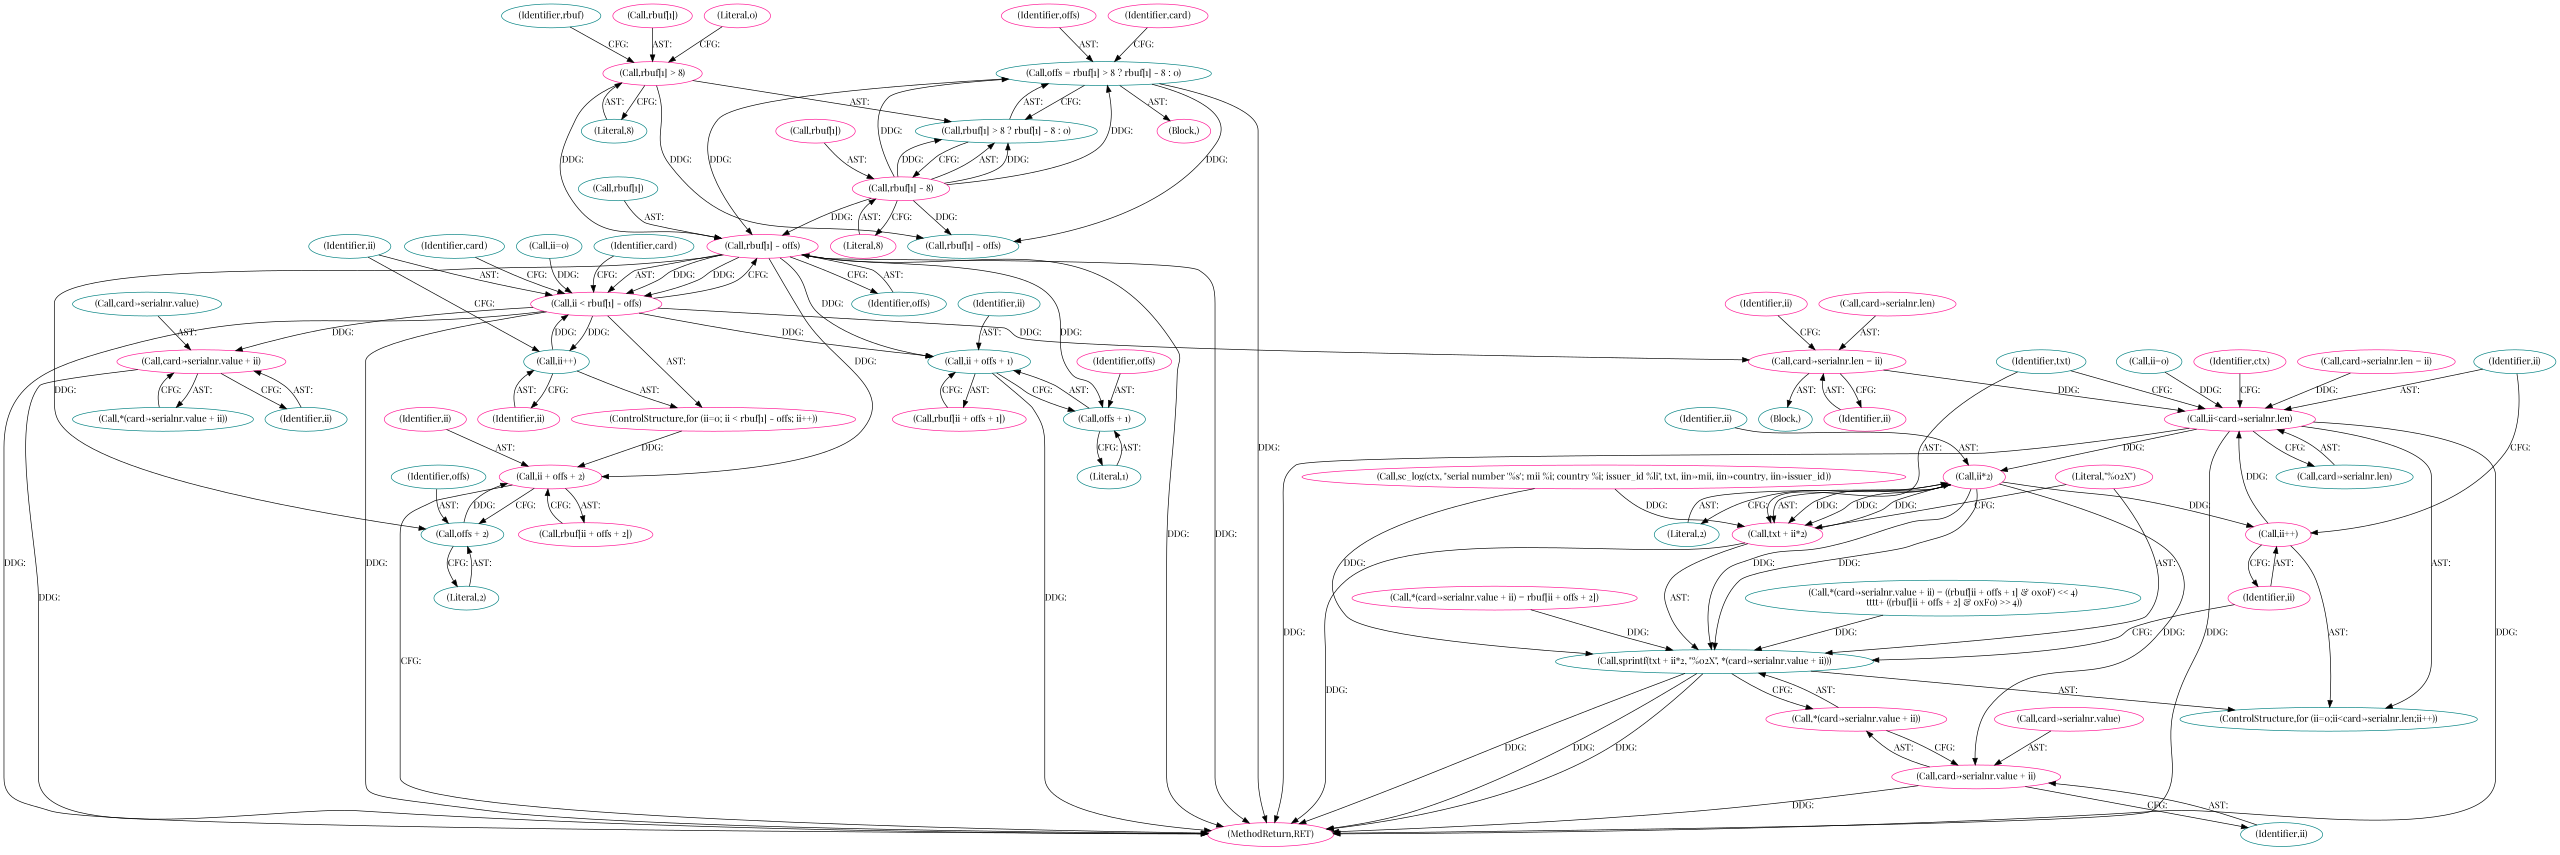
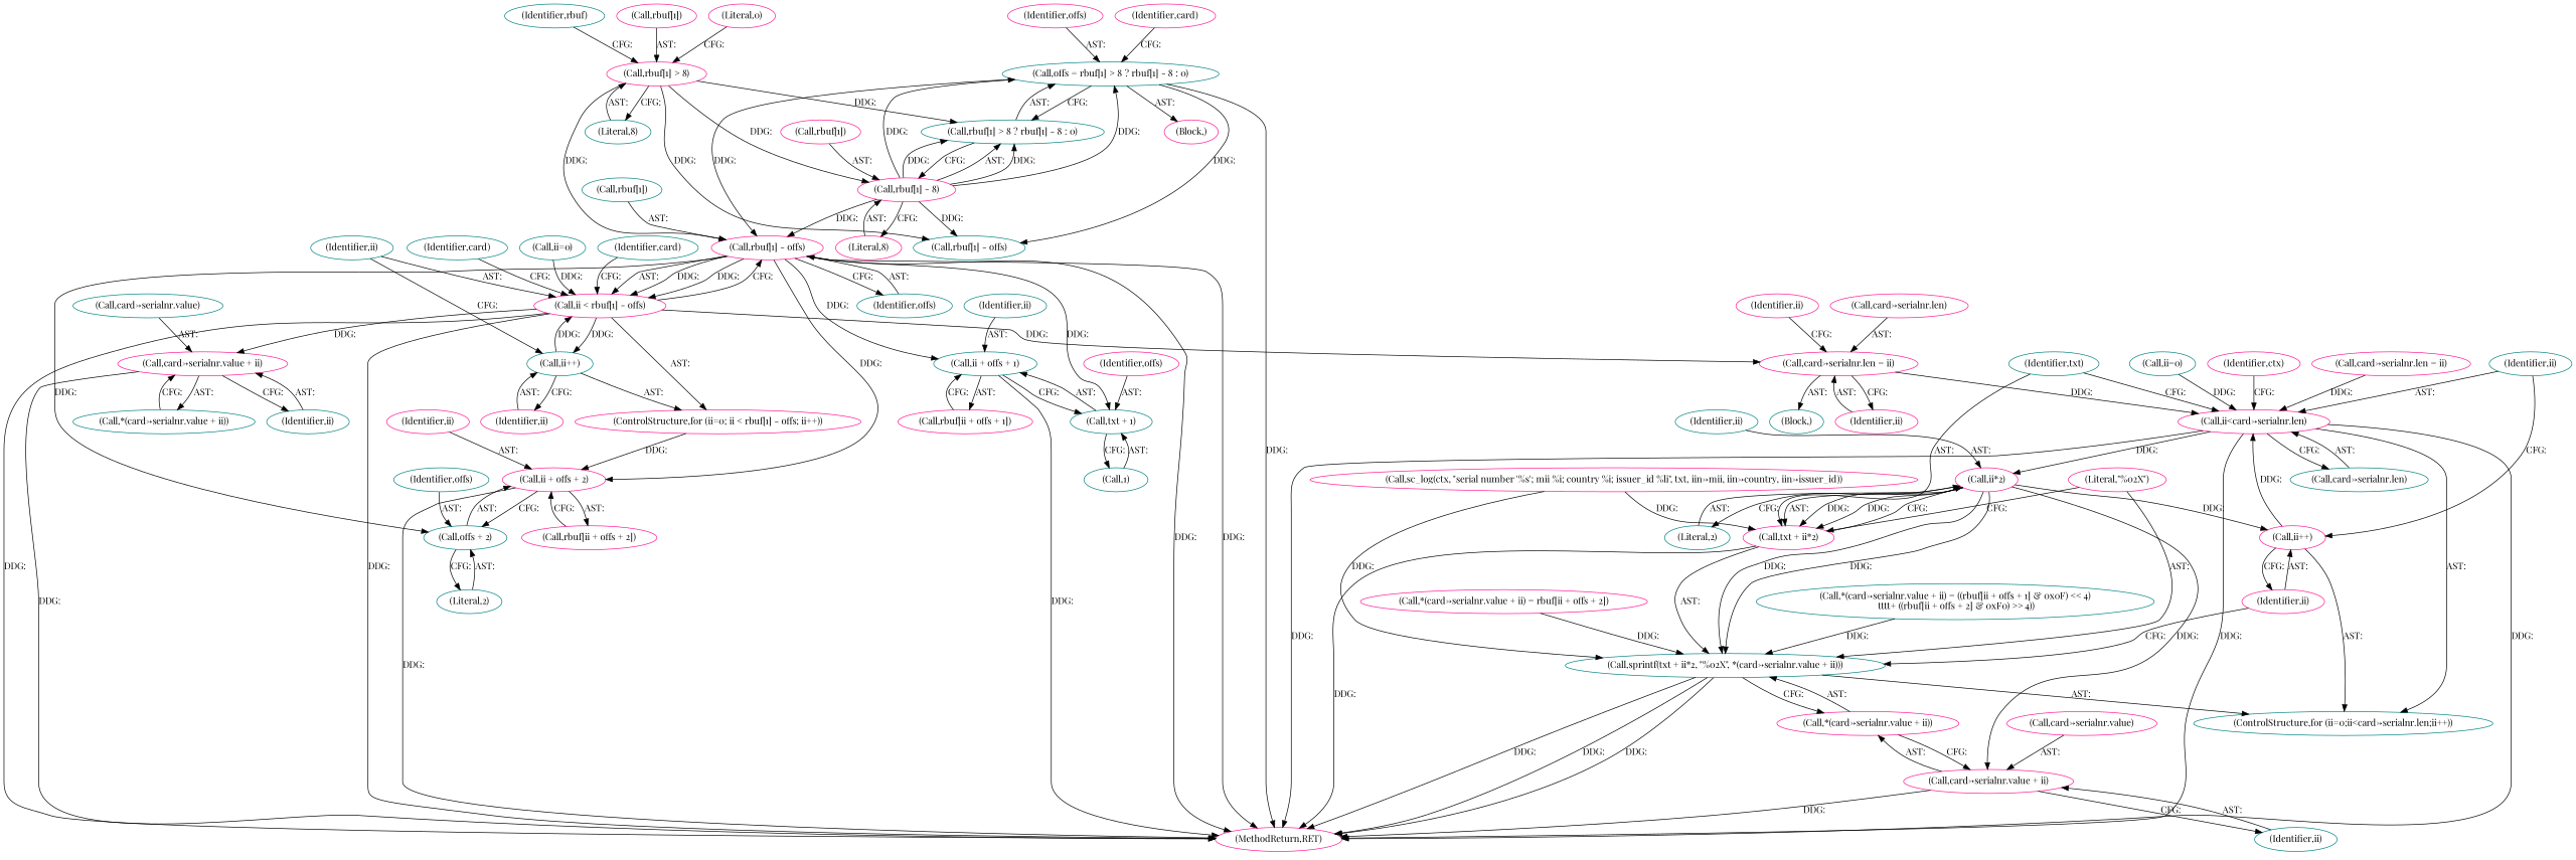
  digraph {
    fontname="Playfair Display"
    node [color=deeppink fontname="Playfair Display"]
    edge [fontname="Playfair Display"]
    n1 [label="(Call,rbuf[1] - offs)"]
    n2 [label="(Call,ii < rbuf[1] - offs)"]
    n3 [color=teal label="(Call,ii + offs + 1)"]
    n4 [label="(Call,ii + offs + 2)"]
-   n5 [color=teal label="(Call,offs + 1)"]
+   n5 [color=teal label="(Call,txt + 1)"]
    n6 [color=teal label="(Call,offs + 2)"]
    n7 [color=teal label="(Identifier,offs)"]
    n8 [label="(MethodReturn,RET)"]
    n9 [color=teal label="(Call,ii++)"]
    n10 [label="(Call,card->serialnr.value + ii)"]
    n11 [label="(Call,card->serialnr.len = ii)"]
    n12 [label="(ControlStructure,for (ii=0; ii < rbuf[1] - offs; ii++))"]
    n13 [label="(Call,rbuf[ii + offs + 1])"]
    n14 [label="(Call,rbuf[ii + offs + 2])"]
-   n15 [color=teal label="(Literal,1)"]
+   n15 [color=teal label="(Call,1)"]
    n16 [color=teal label="(Literal,2)"]
    n17 [label="(Call,rbuf[1] - 8)"]
    n18 [color=teal label="(Call,offs = rbuf[1] > 8 ? rbuf[1] - 8 : 0)"]
    n19 [color=teal label="(Call,rbuf[1] - offs)"]
    n20 [color=teal label="(Call,rbuf[1] > 8 ? rbuf[1] - 8 : 0)"]
    n21 [label="(Literal,8)"]
    n22 [label="(Block,)"]
    n23 [label="(Call,rbuf[1] > 8)"]
    n24 [color=teal label="(Literal,8)"]
    n25 [label="(Identifier,ii)"]
    n26 [color=teal label="(Call,*(card->serialnr.value + ii))"]
    n27 [color=teal label="(Identifier,ii)"]
    n28 [label="(Call,ii<card->serialnr.len)"]
    n29 [label="(Identifier,ii)"]
    n30 [color=teal label="(Block,)"]
    n31 [label="(Call,ii*2)"]
    n32 [color=teal label="(Call,card->serialnr.len)"]
    n33 [color=teal label="(ControlStructure,for (ii=0;ii<card->serialnr.len;ii++))"]
    n34 [label="(Call,ii++)"]
    n35 [color=teal label="(Call,sprintf(txt + ii*2, \"%02X\", *(card->serialnr.value + ii)))"]
    n36 [label="(Call,txt + ii*2)"]
    n37 [label="(Call,card->serialnr.value + ii)"]
    n38 [color=teal label="(Literal,2)"]
    n39 [label="(Identifier,ii)"]
    n40 [label="(Call,*(card->serialnr.value + ii))"]
    n41 [color=teal label="(Identifier,ii)"]
    n42 [label="(Call,card->serialnr.len = ii)"]
    n43 [color=teal label="(Identifier,ii)"]
    n44 [label="(Call,rbuf[1])"]
    n45 [color=teal label="(Identifier,txt)"]
    n46 [color=teal label="(Identifier,ii)"]
    n47 [label="(Identifier,offs)"]
    n48 [color=teal label="(Call,ii=0)"]
    n49 [color=teal label="(Identifier,rbuf)"]
    n50 [label="(Call,card->serialnr.len)"]
    n51 [label="(Call,rbuf[1])"]
    n52 [label="(Call,sc_log(ctx, \"serial number '%s'; mii %i; country %i; issuer_id %li\", txt, iin->mii, iin->country, iin->issuer_id))"]
    n53 [color=teal label="(Call,card->serialnr.value)"]
    n54 [color=teal label="(Identifier,ii)"]
    n55 [label="(Identifier,card)"]
    n56 [label="(Literal,\"%02X\")"]
    n57 [label="(Call,card->serialnr.value)"]
    n58 [label="(Call,*(card->serialnr.value + ii) = rbuf[ii + offs + 2])"]
    n59 [label="(Identifier,offs)"]
    n60 [color=teal label="(Call,*(card->serialnr.value + ii) = ((rbuf[ii + offs + 1] & 0x0F) << 4)\n \t\t\t\t+ ((rbuf[ii + offs + 2] & 0xF0) >> 4))"]
    n61 [color=teal label="(Call,ii=0)"]
    n62 [color=teal label="(Identifier,offs)"]
    n63 [color=teal label="(Call,rbuf[1])"]
    n64 [color=teal label="(Identifier,ii)"]
    n65 [label="(Identifier,ii)"]
    n66 [label="(Identifier,ctx)"]
    n67 [label="(Identifier,ii)"]
    n68 [color=teal label="(Identifier,card)"]
    n69 [label="(Literal,0)"]
    n70 [color=teal label="(Identifier,card)"]
    n1 -> n2 [label="AST: "]
    n1 -> n2 [label="DDG: "]
    n1 -> n2 [label="DDG: "]
    n1 -> n3 [label="DDG: "]
    n1 -> n4 [label="DDG: "]
    n1 -> n5 [label="DDG: "]
    n1 -> n6 [label="DDG: "]
    n1 -> n7 [label="CFG: "]
    n1 -> n8 [label="DDG: "]
    n1 -> n8 [label="DDG: "]
    n2 -> n1 [label="CFG: "]
-   n2 -> n3 [label="DDG: "]
    n2 -> n8 [label="DDG: "]
    n2 -> n8 [label="DDG: "]
    n2 -> n9 [label="DDG: "]
    n2 -> n10 [label="DDG: "]
    n2 -> n11 [label="DDG: "]
    n2 -> n12 [label="AST: "]
    n3 -> n5 [label="CFG: "]
    n3 -> n8 [label="DDG: "]
    n3 -> n13 [label="AST: "]
    n4 -> n6 [label="CFG: "]
-   n4 -> n8 [label="CFG: "]
+   n4 -> n8 [label="DDG: "]
    n4 -> n14 [label="AST: "]
    n5 -> n3 [label="AST: "]
    n5 -> n15 [label="CFG: "]
-   n6 -> n4 [label="DDG: "]
+   n6 -> n4 [label="AST: "]
    n6 -> n16 [label="CFG: "]
    n7 -> n1 [label="AST: "]
    n9 -> n2 [label="DDG: "]
    n9 -> n12 [label="AST: "]
    n9 -> n25 [label="CFG: "]
    n10 -> n8 [label="DDG: "]
    n10 -> n26 [label="AST: "]
    n10 -> n27 [label="CFG: "]
    n11 -> n28 [label="DDG: "]
    n11 -> n29 [label="CFG: "]
    n11 -> n30 [label="AST: "]
    n12 -> n4 [label="DDG: "]
    n13 -> n3 [label="CFG: "]
    n14 -> n4 [label="CFG: "]
    n15 -> n5 [label="AST: "]
    n16 -> n6 [label="AST: "]
    n17 -> n1 [label="DDG: "]
    n17 -> n18 [label="DDG: "]
    n17 -> n18 [label="DDG: "]
    n17 -> n19 [label="DDG: "]
    n17 -> n20 [label="AST: "]
    n17 -> n20 [label="DDG: "]
    n17 -> n20 [label="DDG: "]
    n17 -> n21 [label="CFG: "]
    n18 -> n1 [label="DDG: "]
    n18 -> n8 [label="DDG: "]
    n18 -> n19 [label="DDG: "]
    n18 -> n20 [label="CFG: "]
    n18 -> n22 [label="AST: "]
    n20 -> n17 [label="CFG: "]
    n20 -> n18 [label="AST: "]
    n21 -> n17 [label="AST: "]
    n23 -> n1 [label="DDG: "]
+   n23 -> n17 [label="DDG: "]
    n23 -> n19 [label="DDG: "]
-   n23 -> n20 [label="AST: "]
+   n23 -> n20 [label="DDG: "]
    n23 -> n24 [label="CFG: "]
    n24 -> n23 [label="AST: "]
    n25 -> n9 [label="AST: "]
    n26 -> n10 [label="CFG: "]
    n27 -> n10 [label="AST: "]
    n28 -> n8 [label="DDG: "]
    n28 -> n8 [label="DDG: "]
    n28 -> n8 [label="DDG: "]
    n28 -> n31 [label="DDG: "]
    n28 -> n32 [label="CFG: "]
    n28 -> n33 [label="AST: "]
    n29 -> n11 [label="AST: "]
    n31 -> n34 [label="DDG: "]
    n31 -> n35 [label="DDG: "]
    n31 -> n35 [label="DDG: "]
    n31 -> n36 [label="AST: "]
    n31 -> n36 [label="DDG: "]
    n31 -> n36 [label="DDG: "]
    n31 -> n37 [label="DDG: "]
    n31 -> n38 [label="CFG: "]
    n32 -> n28 [label="AST: "]
    n34 -> n28 [label="DDG: "]
    n34 -> n33 [label="AST: "]
    n34 -> n39 [label="CFG: "]
    n35 -> n8 [label="DDG: "]
    n35 -> n8 [label="DDG: "]
    n35 -> n8 [label="DDG: "]
    n35 -> n33 [label="AST: "]
    n35 -> n40 [label="CFG: "]
    n36 -> n8 [label="DDG: "]
-   n36 -> n31 [label="DDG: "]
+   n36 -> n31 [label="CFG: "]
    n36 -> n35 [label="AST: "]
    n37 -> n8 [label="DDG: "]
    n37 -> n40 [label="AST: "]
    n37 -> n41 [label="CFG: "]
    n38 -> n31 [label="AST: "]
    n39 -> n34 [label="AST: "]
    n39 -> n35 [label="CFG: "]
    n40 -> n35 [label="AST: "]
    n40 -> n37 [label="CFG: "]
    n41 -> n37 [label="AST: "]
    n42 -> n28 [label="DDG: "]
    n43 -> n3 [label="AST: "]
    n44 -> n17 [label="AST: "]
    n45 -> n28 [label="CFG: "]
    n45 -> n36 [label="AST: "]
    n46 -> n31 [label="AST: "]
    n47 -> n18 [label="AST: "]
    n48 -> n2 [label="DDG: "]
    n49 -> n23 [label="CFG: "]
    n50 -> n11 [label="AST: "]
    n51 -> n23 [label="AST: "]
    n52 -> n35 [label="DDG: "]
    n52 -> n36 [label="DDG: "]
    n53 -> n10 [label="AST: "]
    n54 -> n28 [label="AST: "]
    n54 -> n34 [label="CFG: "]
    n55 -> n18 [label="CFG: "]
    n56 -> n35 [label="AST: "]
    n56 -> n36 [label="CFG: "]
    n57 -> n37 [label="AST: "]
    n58 -> n35 [label="DDG: "]
    n59 -> n5 [label="AST: "]
    n60 -> n35 [label="DDG: "]
    n61 -> n28 [label="DDG: "]
    n62 -> n6 [label="AST: "]
    n63 -> n1 [label="AST: "]
    n64 -> n2 [label="AST: "]
    n64 -> n9 [label="CFG: "]
    n65 -> n11 [label="CFG: "]
    n66 -> n28 [label="CFG: "]
    n67 -> n4 [label="AST: "]
    n68 -> n2 [label="CFG: "]
    n69 -> n23 [label="CFG: "]
    n70 -> n2 [label="CFG: "]
  }
